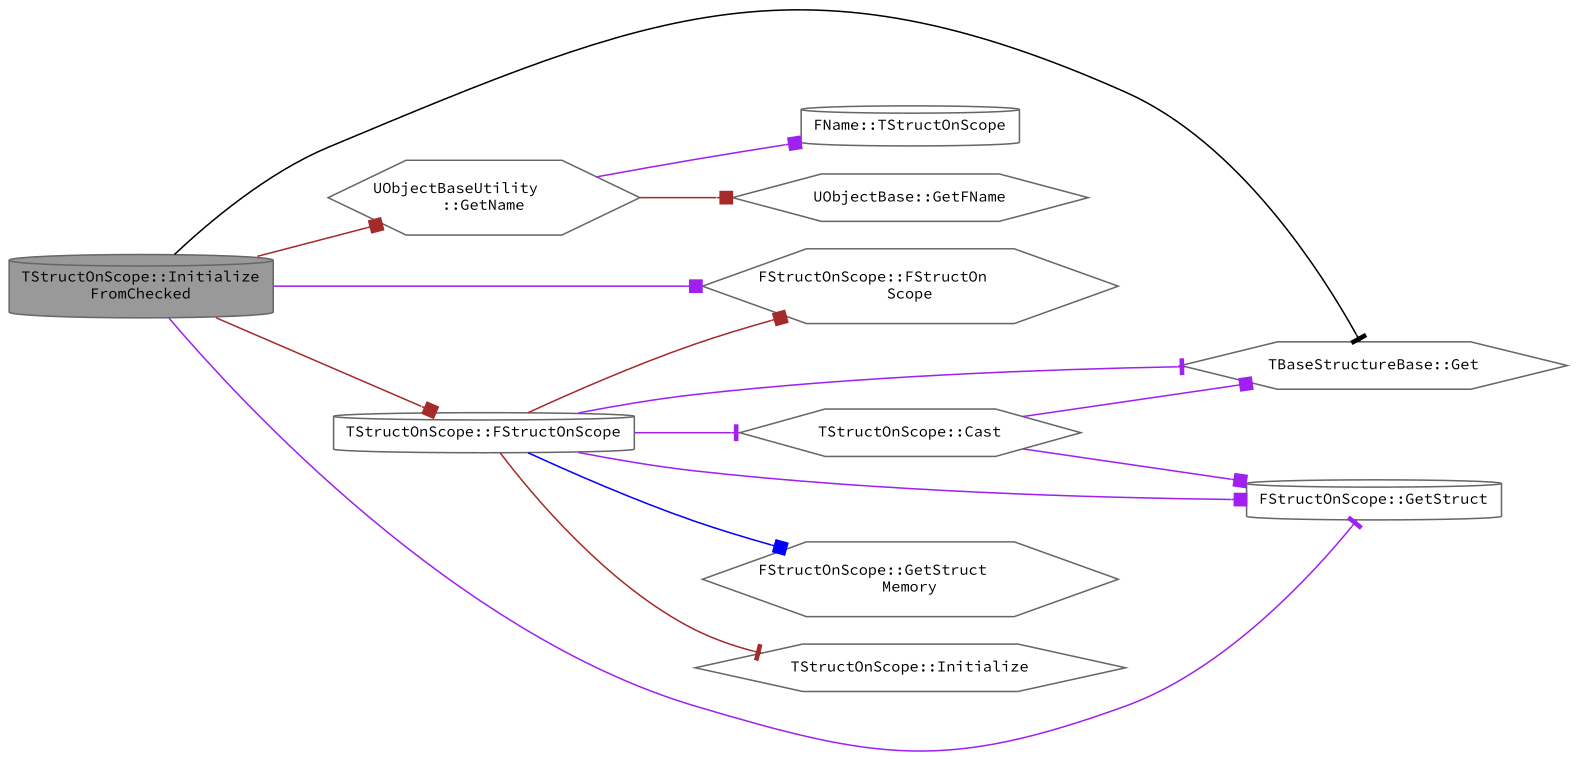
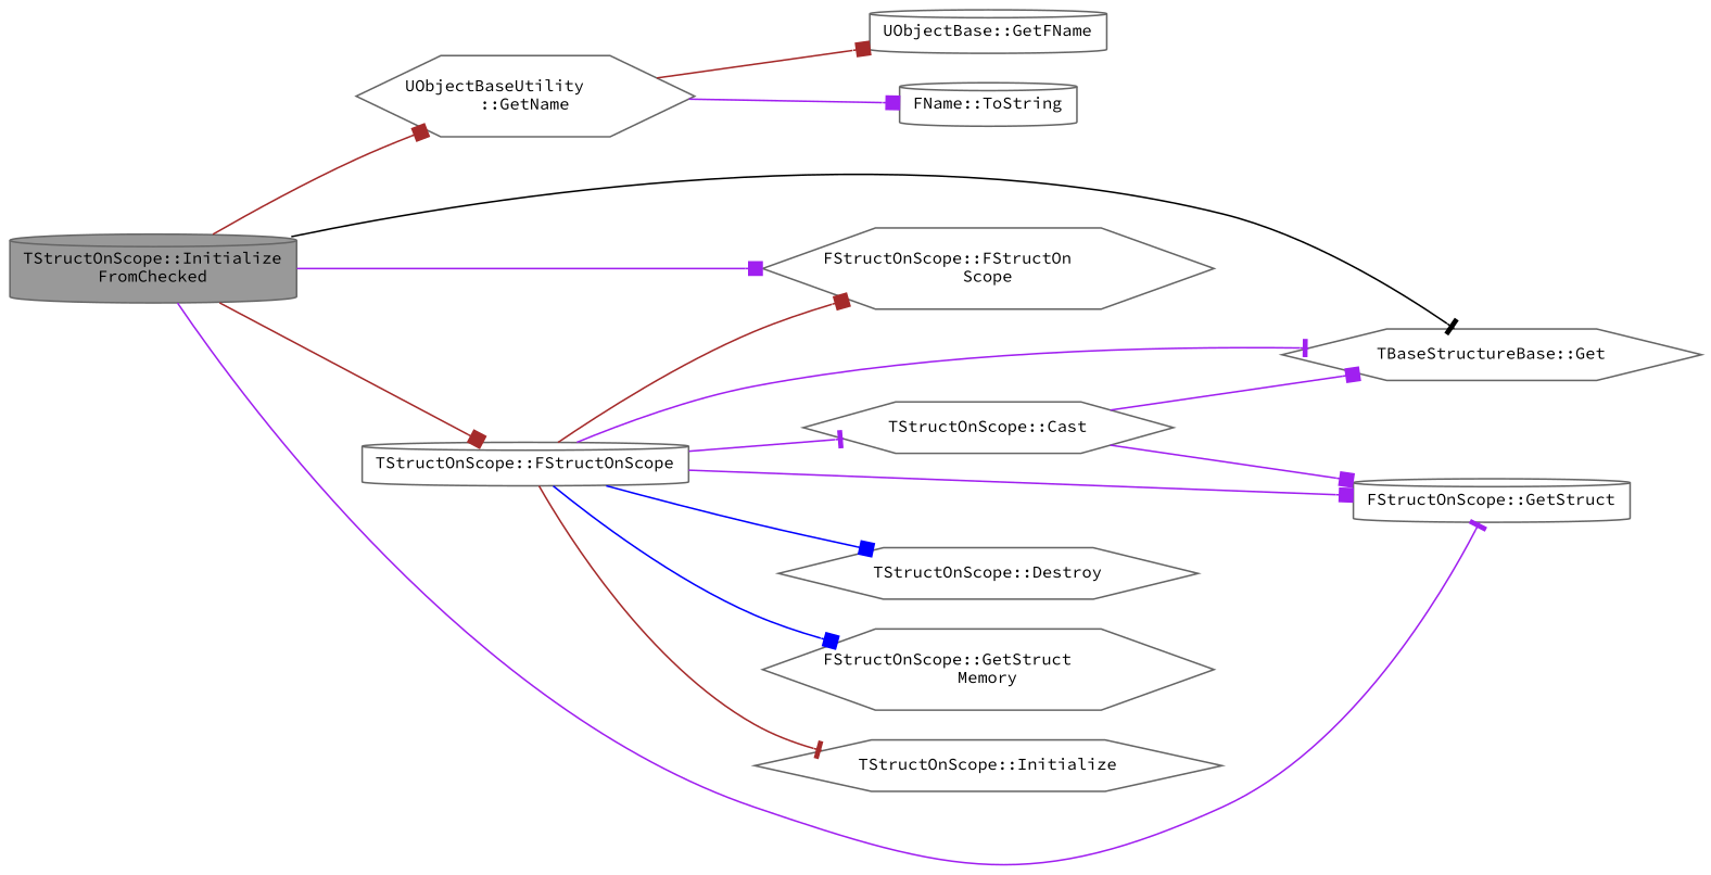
  digraph {
    fontname="Source Code Pro"
    rankdir=LR
    node [color=grey40 fillcolor=white fontname="Source Code Pro" fontsize=10 shape=hexagon style=filled]
    edge [arrowhead=box color=purple fontname="Source Code Pro" fontsize=10 labelfontname=Helvetica labelfontsize=10 style=solid]
    n1 [color=gray40 fillcolor=grey60 fontcolor=black height=0.2 label="TStructOnScope::Initialize\lFromChecked" shape=cylinder width=0.4]
    n2 [height=0.2 label="FStructOnScope::FStructOn\lScope" width=0.4]
    n3 [height=0.2 label="TBaseStructureBase::Get" width=0.4]
    n4 [height=0.2 label="UObjectBaseUtility\l::GetName" width=0.4]
    n5 [height=0.2 label="FStructOnScope::GetStruct" shape=cylinder width=0.4]
    n6 [height=0.2 label="TStructOnScope::FStructOnScope" shape=cylinder width=0.4]
-   n7 [height=0.2 label="UObjectBase::GetFName" width=0.4]
-   n8 [height=0.2 label="FName::TStructOnScope" shape=cylinder width=0.4]
+   n7 [height=0.2 label="UObjectBase::GetFName" shape=cylinder width=0.4]
+   n8 [height=0.2 label="FName::ToString" shape=cylinder width=0.4]
    n9 [height=0.2 label="TStructOnScope::Cast" width=0.4]
+   n10 [height=0.2 label="TStructOnScope::Destroy" width=0.4]
    n11 [height=0.2 label="FStructOnScope::GetStruct\lMemory" width=0.4]
    n12 [height=0.2 label="TStructOnScope::Initialize" width=0.4]
    n1 -> n2
    n1 -> n3 [arrowhead=tee color=black]
    n1 -> n4 [color=brown]
    n1 -> n5 [arrowhead=tee]
    n1 -> n6 [color=brown]
    n4 -> n7 [color=brown]
    n4 -> n8
    n6 -> n2 [color=brown]
    n6 -> n3 [arrowhead=tee]
    n6 -> n5
    n6 -> n9 [arrowhead=tee]
+   n6 -> n10 [color=blue]
    n6 -> n11 [color=blue]
    n6 -> n12 [arrowhead=tee color=brown]
    n9 -> n3
    n9 -> n5
  }
